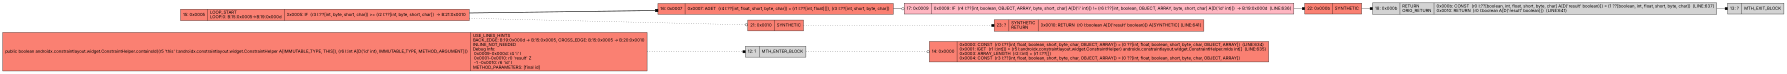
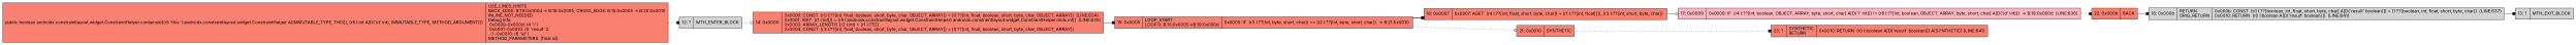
  digraph {
    fontname=Inter
    rankdir=LR
    node [fillcolor=salmon fontname=Inter shape=record style=filled]
    edge [arrowhead=box fontname=Inter style=dotted]
    n1 [fillcolor=lightgrey label="{12\:\ ?|MTH_ENTER_BLOCK\l}"]
    n2 [label="{14\:\ 0x0000|0x0000: CONST  (r0 I:??[int, float, boolean, short, byte, char, OBJECT, ARRAY]) = (0 ??[int, float, boolean, short, byte, char, OBJECT, ARRAY])  (LINE:634)\l0x0001: IGET  (r1 I:int[]) = (r5 I:androidx.constraintlayout.widget.ConstraintHelper) androidx.constraintlayout.widget.ConstraintHelper.mIds int[]  (LINE:635)\l0x0003: ARRAY_LENGTH  (r2 I:int) = (r1 I:??[]) \l0x0004: CONST  (r3 I:??[int, float, boolean, short, byte, char, OBJECT, ARRAY]) = (0 ??[int, float, boolean, short, byte, char, OBJECT, ARRAY]) \l}"]
    n3 [label="{15\:\ 0x0005|LOOP_START\lLOOP:0: B:15:0x0005\-\>B:19:0x000d\l|0x0005: IF  (r3 I:??[int, byte, short, char]) \>= (r2 I:??[int, byte, short, char])  \-\> B:21:0x0010 \l}"]
    n4 [label="{16\:\ 0x0007|0x0007: AGET  (r4 I:??[int, float, short, byte, char]) = (r1 I:??[int, float][]), (r3 I:??[int, short, byte, char]) \l}"]
    n5 [label="{21\:\ 0x0010|SYNTHETIC\l}"]
    n6 [fillcolor=lightpink label="{17\:\ 0x0009|0x0009: IF  (r4 I:??[int, boolean, OBJECT, ARRAY, byte, short, char] A[D('i' int)]) != (r6 I:??[int, boolean, OBJECT, ARRAY, byte, short, char] A[D('id' int)])  \-\> B:19:0x000d  (LINE:636)\l}"]
    n7 [label="{23\:\ ?|SYNTHETIC\lRETURN\l|0x0010: RETURN  (r0 I:boolean A[D('result' boolean)]) A[SYNTHETIC] (LINE:641)\l}"]
-   n8 [label="{22\:\ 0x000b|SYNTHETIC\l}"]
+   n8 [label="{22\:\ 0x000b|BACK\l}"]
    n9 [fillcolor=lightgrey label="{18\:\ 0x000b|RETURN\lORIG_RETURN\l|0x000b: CONST  (r0 I:??[boolean, int, float, short, byte, char] A[D('result' boolean)]) = (1 ??[boolean, int, float, short, byte, char])  (LINE:637)\l0x0010: RETURN  (r0 I:boolean A[D('result' boolean)])  (LINE:641)\l}"]
    n10 [fillcolor=lightgrey label="{13\:\ ?|MTH_EXIT_BLOCK\l}"]
    n11 [label="{public boolean androidx.constraintlayout.widget.ConstraintHelper.containsId((r5 'this' I:androidx.constraintlayout.widget.ConstraintHelper A[IMMUTABLE_TYPE, THIS]), (r6 I:int A[D('id' int), IMMUTABLE_TYPE, METHOD_ARGUMENT]))  | USE_LINES_HINTS\lBACK_EDGE: B:19:0x000d \-\> B:15:0x0005, CROSS_EDGE: B:15:0x0005 \-\> B:20:0x0010\lINLINE_NOT_NEEDED\lDebug Info:\l  0x0009\-0x000d: r4 'i' I\l  0x0001\-0x0010: r0 'result' Z\l  \-1 \-0x0010: r6 'id' I\lMETHOD_PARAMETERS: [final id]\l}"]
    n1 -> n2 [arrowhead=odot]
+   n2 -> n3 [style=solid]
    n3 -> n4 [style=bold]
    n3 -> n5 [arrowhead=odot]
    n4 -> n6 [arrowhead=odot style=solid]
    n5 -> n7
-   n6 -> n8 [style=solid]
+   n6 -> n8
    n8 -> n9 [style=solid]
    n9 -> n10 [style=solid]
    n11 -> n1
  }
